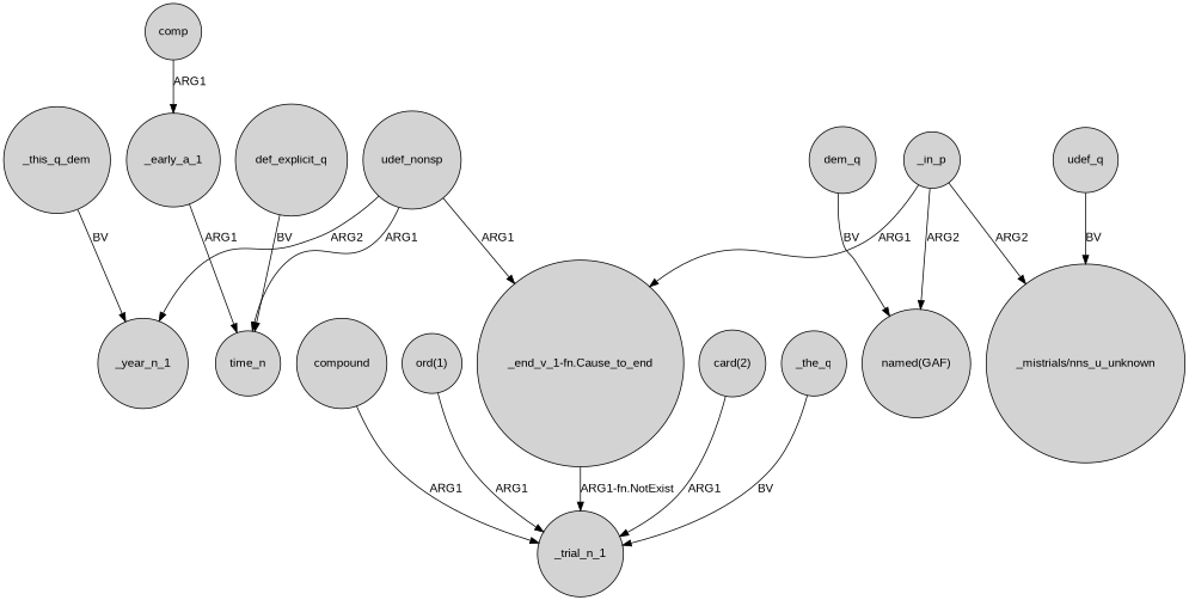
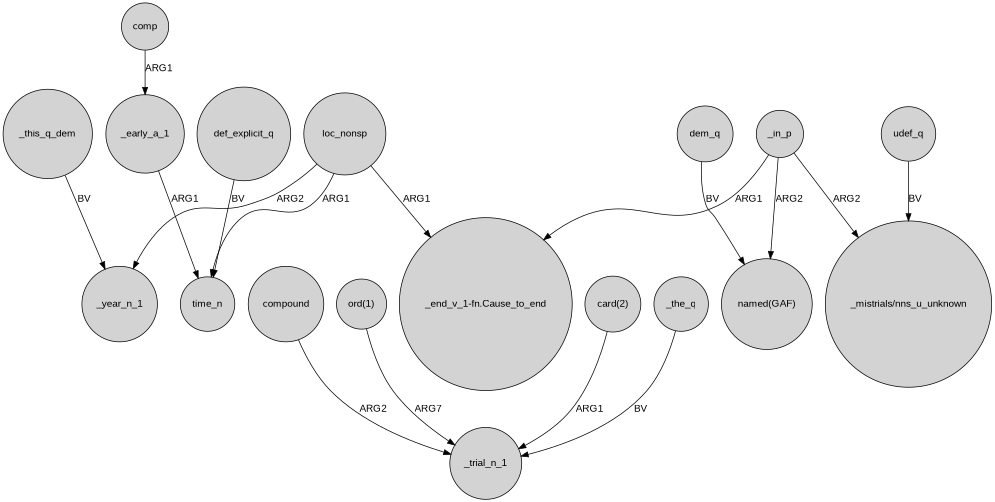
  digraph {
    fontname="Liberation Sans"
    node [fontname="Liberation Sans" shape=circle style=filled]
    edge [fontname="Liberation Sans"]
    _this_q_dem
    _year_n_1
    _early_a_1
    time_n
    compound
    _trial_n_1
    "ord(1)"
-   loc_nonsp [label=udef_nonsp]
+   loc_nonsp
    "_end_v_1-fn.Cause_to_end"
    _in_p
    "named(GAF)"
    "_mistrials/nns_u_unknown"
    def_explicit_q
    comp
    "card(2)"
    n16 [label=dem_q]
    _the_q
    udef_q
    _this_q_dem -> _year_n_1 [label=BV]
    _early_a_1 -> time_n [label=ARG1]
-   compound -> _trial_n_1 [label=ARG1]
-   "ord(1)" -> _trial_n_1 [label=ARG1]
+   compound -> _trial_n_1 [label=ARG2]
+   "ord(1)" -> _trial_n_1 [label=ARG7]
    loc_nonsp -> _year_n_1 [label=ARG2]
    loc_nonsp -> time_n [label=ARG1]
    loc_nonsp -> "_end_v_1-fn.Cause_to_end" [label=ARG1]
-   "_end_v_1-fn.Cause_to_end" -> _trial_n_1 [label="ARG1-fn.NotExist"]
    _in_p -> "_end_v_1-fn.Cause_to_end" [label=ARG1]
    _in_p -> "named(GAF)" [label=ARG2]
    _in_p -> "_mistrials/nns_u_unknown" [label=ARG2]
    def_explicit_q -> time_n [label=BV]
    comp -> _early_a_1 [label=ARG1]
    "card(2)" -> _trial_n_1 [label=ARG1]
    n16 -> "named(GAF)" [label=BV]
    _the_q -> _trial_n_1 [label=BV]
    udef_q -> "_mistrials/nns_u_unknown" [label=BV]
  }
